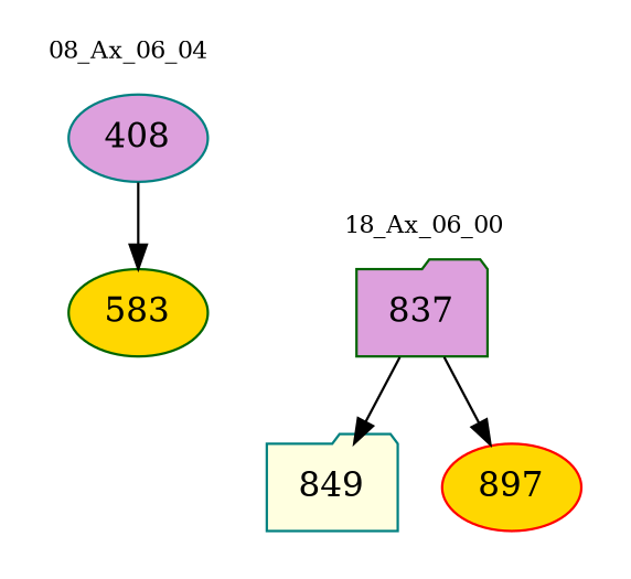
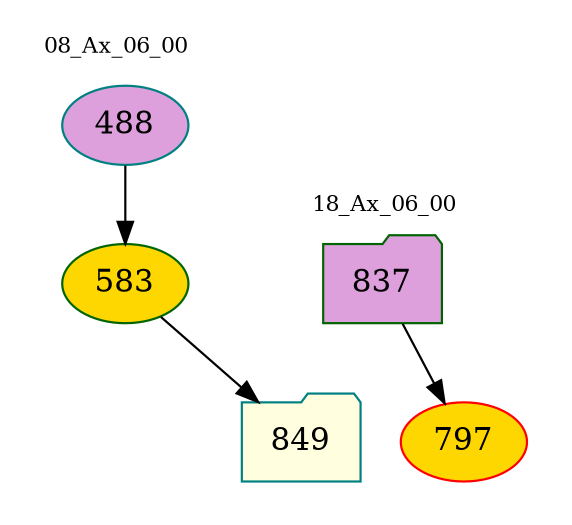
  digraph {
    node [color=teal fillcolor=plum shape=ellipse style=filled]
    edge [color=black]
-   n1 [label=408]
+   n1 [label=488]
    n2 [color=darkgreen fillcolor=gold label=583]
    n3 [color=darkgreen label=837 shape=folder]
-   n4 [color=red fillcolor=gold label=897]
+   n4 [color=red fillcolor=gold label=797]
    n5 [fillcolor=lightyellow label=849 shape=folder]
    subgraph cluster_1 {
      color=white
      fontsize=10
-     label="08_Ax_06_04"
+     label="08_Ax_06_00"
      n1
      n2
    }
    subgraph cluster_2 {
      color=white
      fontsize=10
      label="18_Ax_06_00"
      n3
      n4
      n5
    }
    n1 -> n2
    n3 -> n4
-   n3 -> n5
+   n2 -> n5
  }
